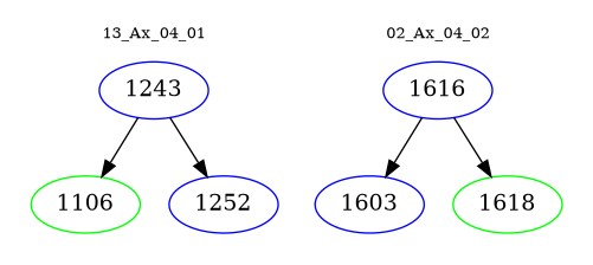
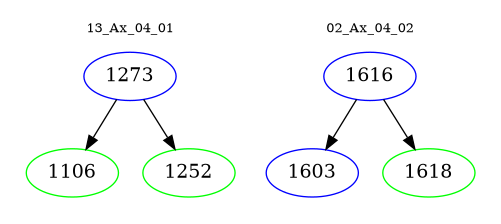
  digraph {
    node [color=blue]
    edge [color=black]
-   n1 [label=1243]
+   n1 [label=1273]
    n2 [color=green label=1106]
-   n3 [label=1252]
+   n3 [color=green label=1252]
    n4 [label=1616]
    n5 [label=1603]
    n6 [color=green label=1618]
    subgraph cluster_1 {
      color=white
      fontsize=10
      label="13_Ax_04_01"
      n1
      n2
      n3
    }
    subgraph cluster_2 {
      color=white
      fontsize=10
      label="02_Ax_04_02"
      n4
      n5
      n6
    }
    n1 -> n2
    n1 -> n3
    n4 -> n5
    n4 -> n6
  }
